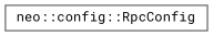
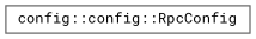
  digraph {
    rankdir=LR
    fontname="Roboto Mono"
-   n1 [color=grey40 fillcolor=white fontname="Roboto Mono" fontsize=10 height=0.2 label="neo::config::RpcConfig" shape=box style=filled width=0.4]
+   n1 [color=grey40 fillcolor=white fontname="Roboto Mono" fontsize=10 height=0.2 label="config::config::RpcConfig" shape=box style=filled width=0.4]
  }
